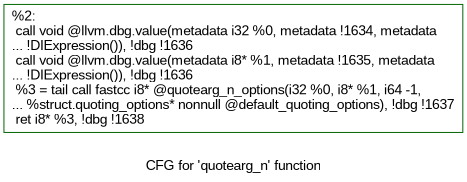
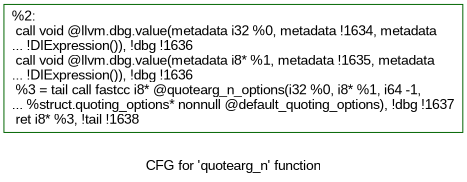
  digraph {
    label="CFG for 'quotearg_n' function"
    fontname="Liberation Sans"
-   n1 [label="{%2:\l  call void @llvm.dbg.value(metadata i32 %0, metadata !1634, metadata\l... !DIExpression()), !dbg !1636\l  call void @llvm.dbg.value(metadata i8* %1, metadata !1635, metadata\l... !DIExpression()), !dbg !1636\l  %3 = tail call fastcc i8* @quotearg_n_options(i32 %0, i8* %1, i64 -1,\l... %struct.quoting_options* nonnull @default_quoting_options), !dbg !1637\l  ret i8* %3, !dbg !1638\l}" shape=record color=darkgreen fontname="Liberation Sans"]
+   n1 [label="{%2:\l  call void @llvm.dbg.value(metadata i32 %0, metadata !1634, metadata\l... !DIExpression()), !dbg !1636\l  call void @llvm.dbg.value(metadata i8* %1, metadata !1635, metadata\l... !DIExpression()), !dbg !1636\l  %3 = tail call fastcc i8* @quotearg_n_options(i32 %0, i8* %1, i64 -1,\l... %struct.quoting_options* nonnull @default_quoting_options), !dbg !1637\l  ret i8* %3, !tail !1638\l}" shape=record color=darkgreen fontname="Liberation Sans"]
  }
